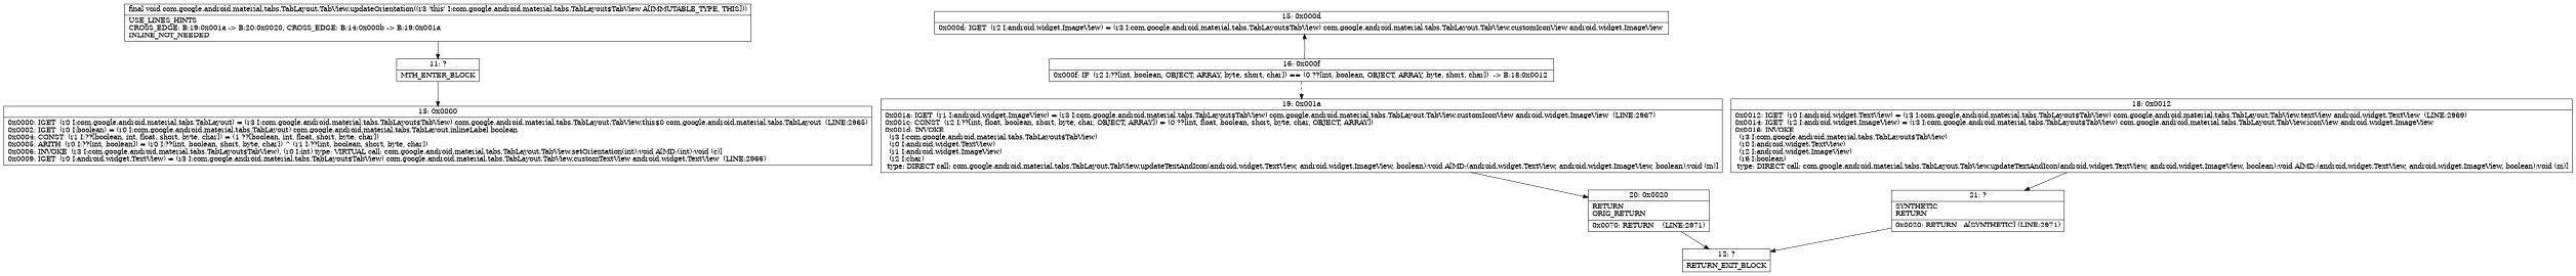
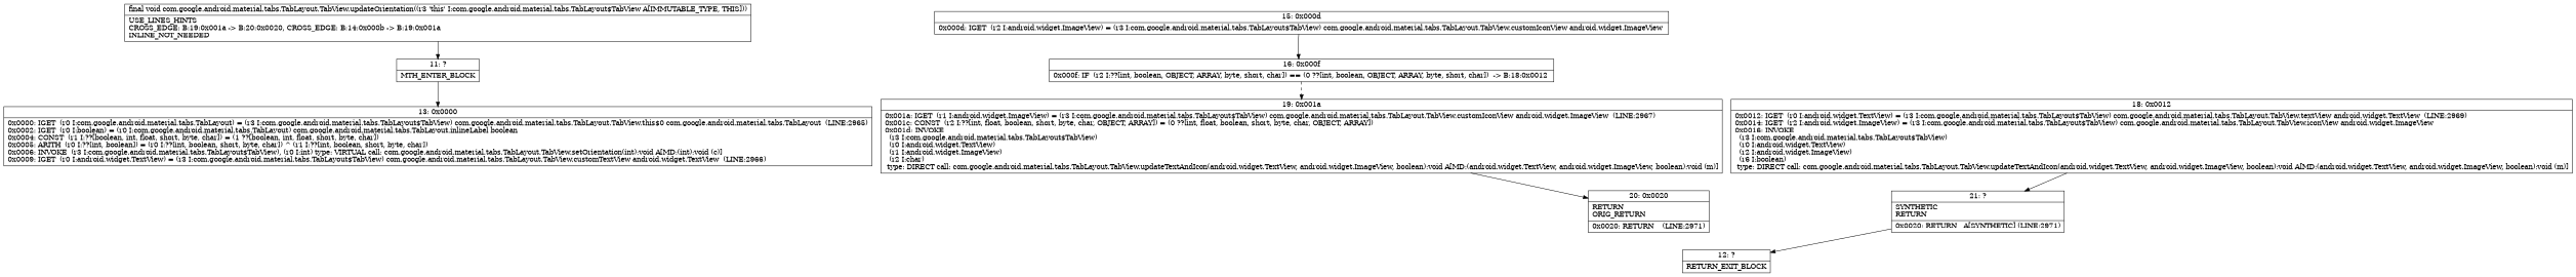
  digraph {
    node [shape=record]
    n1 [label="{11\:\ ?|MTH_ENTER_BLOCK\l}"]
    n2 [label="{13\:\ 0x0000|0x0000: IGET  (r0 I:com.google.android.material.tabs.TabLayout) = (r3 I:com.google.android.material.tabs.TabLayout$TabView) com.google.android.material.tabs.TabLayout.TabView.this$0 com.google.android.material.tabs.TabLayout  (LINE:2965)\l0x0002: IGET  (r0 I:boolean) = (r0 I:com.google.android.material.tabs.TabLayout) com.google.android.material.tabs.TabLayout.inlineLabel boolean \l0x0004: CONST  (r1 I:??[boolean, int, float, short, byte, char]) = (1 ??[boolean, int, float, short, byte, char]) \l0x0005: ARITH  (r0 I:??[int, boolean]) = (r0 I:??[int, boolean, short, byte, char]) ^ (r1 I:??[int, boolean, short, byte, char]) \l0x0006: INVOKE  (r3 I:com.google.android.material.tabs.TabLayout$TabView), (r0 I:int) type: VIRTUAL call: com.google.android.material.tabs.TabLayout.TabView.setOrientation(int):void A[MD:(int):void (c)]\l0x0009: IGET  (r0 I:android.widget.TextView) = (r3 I:com.google.android.material.tabs.TabLayout$TabView) com.google.android.material.tabs.TabLayout.TabView.customTextView android.widget.TextView  (LINE:2966)\l}"]
    n3 [label="{15\:\ 0x000d|0x000d: IGET  (r2 I:android.widget.ImageView) = (r3 I:com.google.android.material.tabs.TabLayout$TabView) com.google.android.material.tabs.TabLayout.TabView.customIconView android.widget.ImageView \l}"]
    n4 [label="{16\:\ 0x000f|0x000f: IF  (r2 I:??[int, boolean, OBJECT, ARRAY, byte, short, char]) == (0 ??[int, boolean, OBJECT, ARRAY, byte, short, char])  \-\> B:18:0x0012 \l}"]
    n5 [label="{19\:\ 0x001a|0x001a: IGET  (r1 I:android.widget.ImageView) = (r3 I:com.google.android.material.tabs.TabLayout$TabView) com.google.android.material.tabs.TabLayout.TabView.customIconView android.widget.ImageView  (LINE:2967)\l0x001c: CONST  (r2 I:??[int, float, boolean, short, byte, char, OBJECT, ARRAY]) = (0 ??[int, float, boolean, short, byte, char, OBJECT, ARRAY]) \l0x001d: INVOKE  \l  (r3 I:com.google.android.material.tabs.TabLayout$TabView)\l  (r0 I:android.widget.TextView)\l  (r1 I:android.widget.ImageView)\l  (r2 I:char)\l type: DIRECT call: com.google.android.material.tabs.TabLayout.TabView.updateTextAndIcon(android.widget.TextView, android.widget.ImageView, boolean):void A[MD:(android.widget.TextView, android.widget.ImageView, boolean):void (m)]\l}"]
-   n6 [label="{20\:\ 0x0020|RETURN\lORIG_RETURN\l|0x0070: RETURN    (LINE:2971)\l}"]
+   n6 [label="{20\:\ 0x0020|RETURN\lORIG_RETURN\l|0x0020: RETURN    (LINE:2971)\l}"]
    n7 [label="{18\:\ 0x0012|0x0012: IGET  (r0 I:android.widget.TextView) = (r3 I:com.google.android.material.tabs.TabLayout$TabView) com.google.android.material.tabs.TabLayout.TabView.textView android.widget.TextView  (LINE:2969)\l0x0014: IGET  (r2 I:android.widget.ImageView) = (r3 I:com.google.android.material.tabs.TabLayout$TabView) com.google.android.material.tabs.TabLayout.TabView.iconView android.widget.ImageView \l0x0016: INVOKE  \l  (r3 I:com.google.android.material.tabs.TabLayout$TabView)\l  (r0 I:android.widget.TextView)\l  (r2 I:android.widget.ImageView)\l  (r6 I:boolean)\l type: DIRECT call: com.google.android.material.tabs.TabLayout.TabView.updateTextAndIcon(android.widget.TextView, android.widget.ImageView, boolean):void A[MD:(android.widget.TextView, android.widget.ImageView, boolean):void (m)]\l}"]
    n8 [label="{21\:\ ?|SYNTHETIC\lRETURN\l|0x0020: RETURN   A[SYNTHETIC] (LINE:2971)\l}"]
    n9 [label="{12\:\ ?|RETURN_EXIT_BLOCK\l}"]
    n10 [label="{final void com.google.android.material.tabs.TabLayout.TabView.updateOrientation((r3 'this' I:com.google.android.material.tabs.TabLayout$TabView A[IMMUTABLE_TYPE, THIS]))  | USE_LINES_HINTS\lCROSS_EDGE: B:19:0x001a \-\> B:20:0x0020, CROSS_EDGE: B:14:0x000b \-\> B:19:0x001a\lINLINE_NOT_NEEDED\l}"]
    n1 -> n2
-   n4 -> n3
+   n3 -> n4
    n4 -> n5 [style=dashed]
    n5 -> n6
-   n6 -> n9
    n7 -> n8
    n8 -> n9
    n10 -> n1
  }
